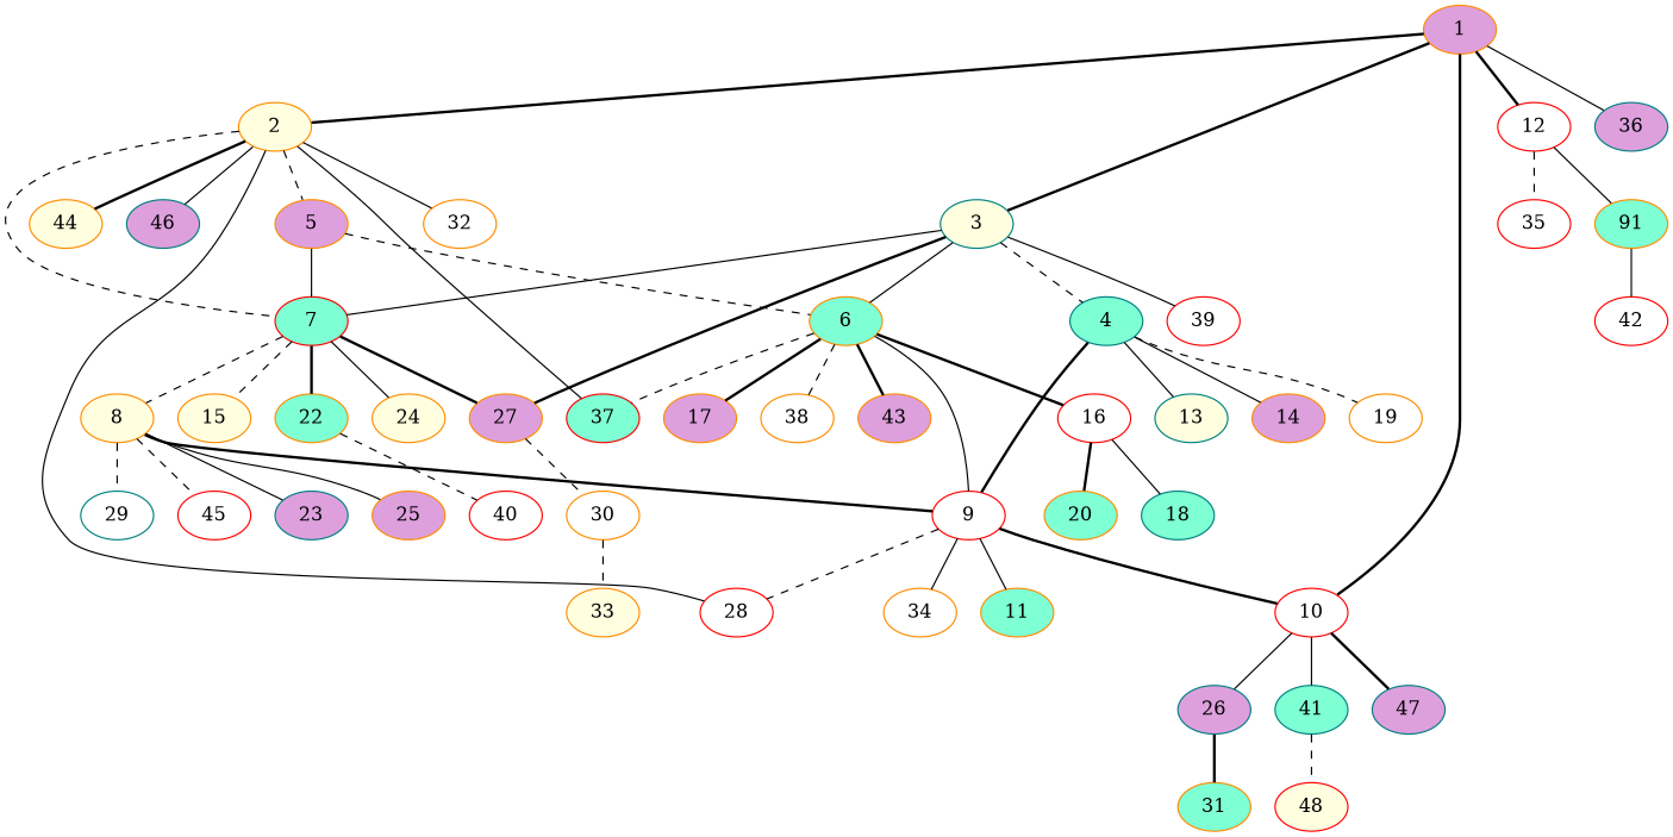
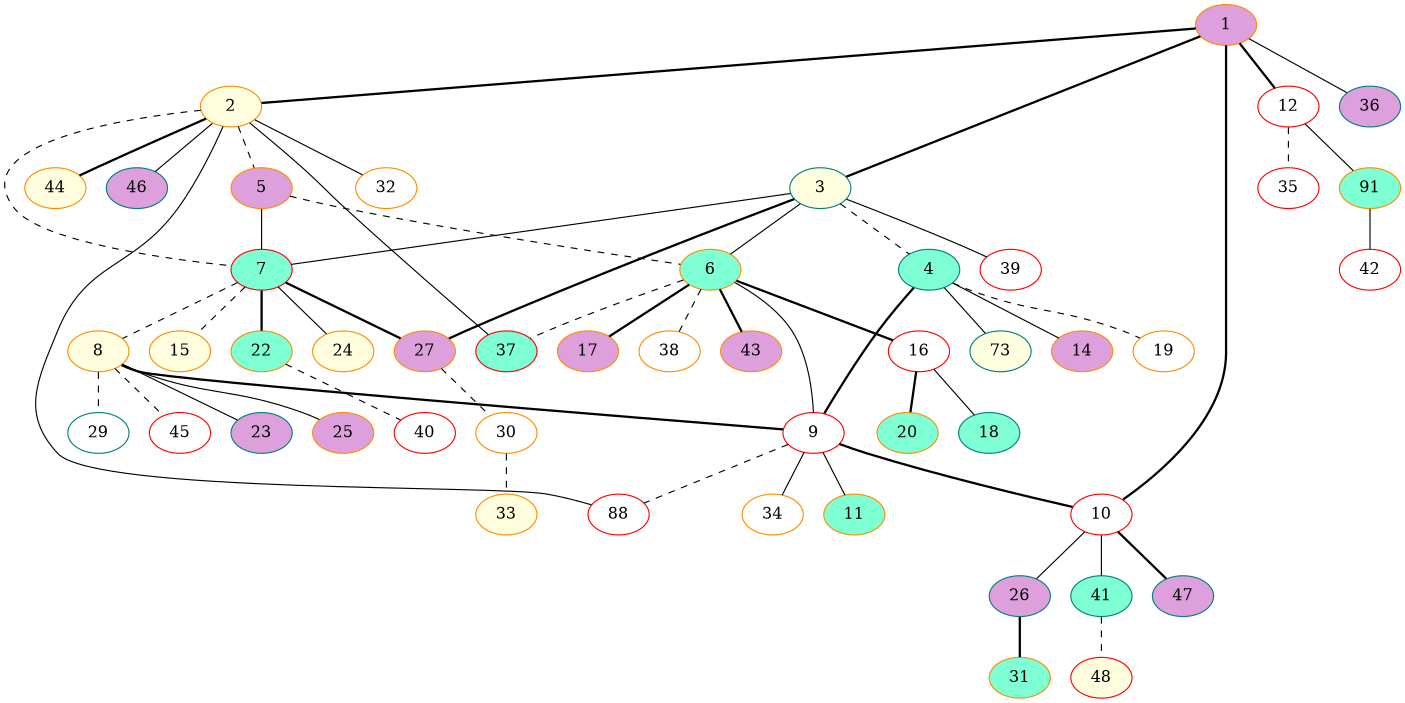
  graph {
    node [color=darkorange fillcolor=white style=filled]
    edge [style=solid]
    1 [fillcolor=plum]
    2 [fillcolor=lightyellow]
    3 [color=teal fillcolor=lightyellow]
    10 [color=red]
    12 [color=red]
    36 [color=teal fillcolor=plum]
    5 [fillcolor=plum]
    7 [color=red fillcolor=aquamarine]
-   28 [color=red]
+   28 [color=red label=88]
    32
    37 [color=red fillcolor=aquamarine]
    44 [fillcolor=lightyellow]
    46 [color=teal fillcolor=plum]
    4 [color=teal fillcolor=aquamarine]
    6 [fillcolor=aquamarine]
    27 [fillcolor=plum]
    39 [color=red]
    26 [color=teal fillcolor=plum]
    41 [color=teal fillcolor=aquamarine]
    47 [color=teal fillcolor=plum]
    n21 [fillcolor=aquamarine label=91]
    35 [color=red]
    8 [fillcolor=lightyellow]
    15 [fillcolor=lightyellow]
    22 [fillcolor=aquamarine]
    24 [fillcolor=lightyellow]
    9 [color=red]
-   13 [color=teal fillcolor=lightyellow]
+   13 [color=teal fillcolor=lightyellow label=73]
    14 [fillcolor=plum]
    19
    16 [color=red]
    17 [fillcolor=plum]
    38
    43 [fillcolor=plum]
    30
    11 [fillcolor=aquamarine]
    34
    18 [color=teal fillcolor=aquamarine]
    20 [fillcolor=aquamarine]
    23 [color=teal fillcolor=plum]
    25 [fillcolor=plum]
    29 [color=teal]
    45 [color=red]
    40 [color=red]
    31 [fillcolor=aquamarine]
    48 [color=red fillcolor=lightyellow]
    42 [color=red]
    33 [fillcolor=lightyellow]
    1 -- 2 [style=bold]
    1 -- 3 [style=bold]
    1 -- 10 [style=bold]
    1 -- 12 [style=bold]
    1 -- 36
    2 -- 5 [style=dashed]
    2 -- 7 [style=dashed]
    2 -- 28
    2 -- 32
    2 -- 37
    2 -- 44 [style=bold]
    2 -- 46
    3 -- 7
    3 -- 4 [style=dashed]
    3 -- 6
    3 -- 27 [style=bold]
    3 -- 39
    10 -- 26
    10 -- 41
    10 -- 47 [style=bold]
    12 -- n21
    12 -- 35 [style=dashed]
    5 -- 7
    5 -- 6 [style=dashed]
    7 -- 27 [style=bold]
    7 -- 8 [style=dashed]
    7 -- 15 [style=dashed]
    7 -- 22 [style=bold]
    7 -- 24
    4 -- 9 [style=bold]
    4 -- 13
    4 -- 14
    4 -- 19 [style=dashed]
    6 -- 37 [style=dashed]
    6 -- 9
    6 -- 16 [style=bold]
    6 -- 17 [style=bold]
    6 -- 38 [style=dashed]
    6 -- 43 [style=bold]
    27 -- 30 [style=dashed]
    26 -- 31 [style=bold]
    41 -- 48 [style=dashed]
    n21 -- 42
    8 -- 9 [style=bold]
    8 -- 23
    8 -- 25
    8 -- 29 [style=dashed]
    8 -- 45 [style=dashed]
    22 -- 40 [style=dashed]
    9 -- 10 [style=bold]
    9 -- 28 [style=dashed]
    9 -- 11
    9 -- 34
    16 -- 18
    16 -- 20 [style=bold]
    30 -- 33 [style=dashed]
  }
